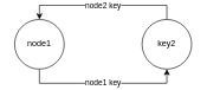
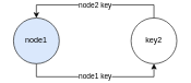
  <mxCell id="0" />
  <mxCell id="1" parent="0" />
  <mxCell id="2" value="node2 key" style="edgeStyle=orthogonalEdgeStyle;rounded=0;orthogonalLoop=1;jettySize=auto;html=1;exitX=0.5;exitY=0;exitDx=0;exitDy=0;entryX=0.5;entryY=0;entryDx=0;entryDy=0;" edge="1" parent="1" source="3" target="5"><mxGeometry relative="1" as="geometry" /></mxCell>
  <mxCell id="3" value="key2" style="ellipse;whiteSpace=wrap;html=1;" vertex="1" parent="1"><mxGeometry x="200" y="20" width="70" height="70" as="geometry" /></mxCell>
  <mxCell id="4" value="node1 key" style="edgeStyle=orthogonalEdgeStyle;rounded=0;orthogonalLoop=1;jettySize=auto;html=1;exitX=0.5;exitY=1;exitDx=0;exitDy=0;entryX=0.5;entryY=1;entryDx=0;entryDy=0;" edge="1" parent="1" source="5" target="3"><mxGeometry relative="1" as="geometry" /></mxCell>
- <mxCell id="5" value="node1" style="ellipse;whiteSpace=wrap;html=1;" vertex="1" parent="1"><mxGeometry x="20" y="20" width="70" height="70" as="geometry" /></mxCell>
+ <mxCell id="5" value="node1" style="ellipse;whiteSpace=wrap;html=1;fillColor=#dae8fc;" vertex="1" parent="1"><mxGeometry x="20" y="20" width="70" height="70" as="geometry" /></mxCell>
